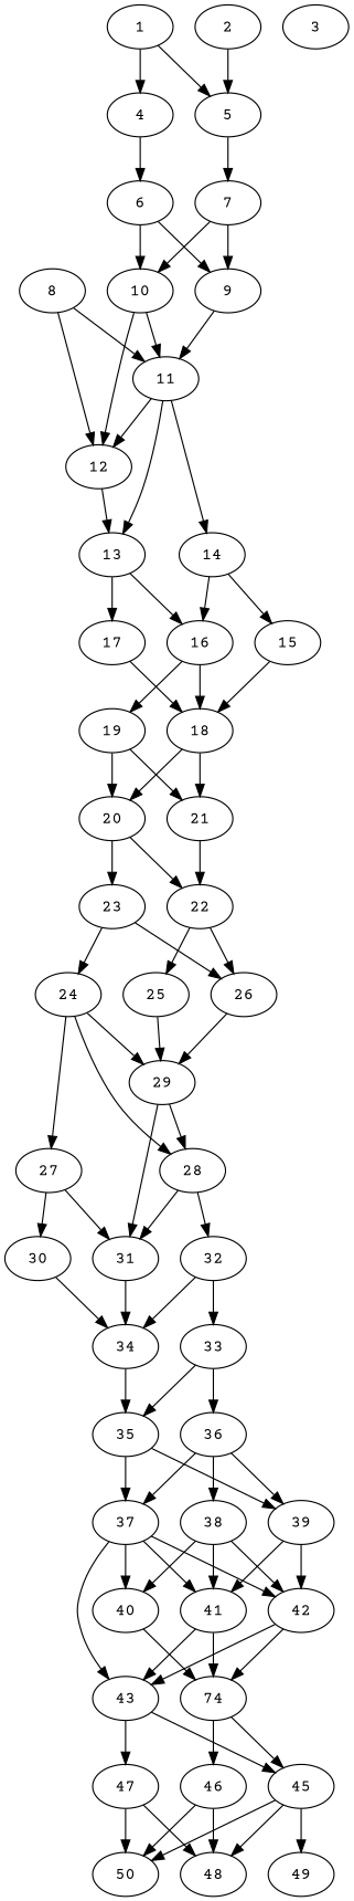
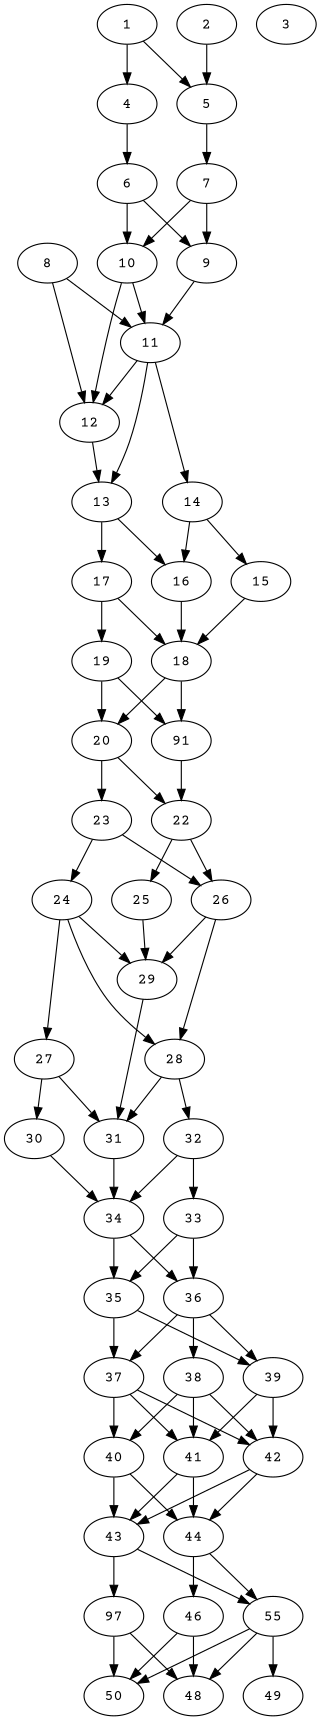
  digraph {
    fontname="Courier Prime"
    node [alpha=0.18 fontname="Courier Prime"]
    edge [fontname="Courier Prime"]
    1 [alpha=0.11 expect_size=31186944]
    4 [alpha=0.02 expect_size=9719808]
    5 [expect_size=30087168]
    6 [alpha=0.12 expect_size=31238144]
    7 [alpha=0.16 expect_size=35398656]
    9 [alpha=0.11 expect_size=38193152]
    10 [alpha=0.04 expect_size=18130944]
    2 [expect_size=12663808]
    3 [alpha=0.10 expect_size=13611008]
    8 [alpha=0.12 expect_size=19374080]
    11 [alpha=0.15 expect_size=7767040]
    12 [alpha=0.13 expect_size=33979392]
    13 [alpha=0.20 expect_size=28555264]
    14 [alpha=0.05 expect_size=5929984]
    16 [alpha=0.07 expect_size=51808256]
    17 [alpha=0.01 expect_size=31971328]
    15 [alpha=0.13 expect_size=10078208]
    18 [alpha=0.13 expect_size=22187008]
    19 [alpha=0.06 expect_size=50573312]
    20 [alpha=0.03 expect_size=29411328]
-   21 [alpha=0.11 expect_size=38207488]
+   21 [alpha=0.11 expect_size=38207488 label=91]
    22 [alpha=0.02 expect_size=26476544]
    23 [alpha=0.17 expect_size=10499072]
    25 [alpha=0.01 expect_size=23063552]
    26 [alpha=0.19 expect_size=6029312]
    24 [alpha=0.14 expect_size=10090496]
    27 [alpha=0.10 expect_size=22526976]
    28 [alpha=0.07 expect_size=25492480]
    29 [expect_size=9418752]
    30 [alpha=0.15 expect_size=22957056]
    31 [alpha=0.12 expect_size=29709312]
    32 [alpha=0.02 expect_size=8432640]
    34 [alpha=0.02 expect_size=6797312]
    33 [alpha=0.02 expect_size=13734912]
    35 [alpha=0.03 expect_size=39284736]
    36 [alpha=0.05 expect_size=41669632]
    37 [expect_size=39948288]
    39 [expect_size=34414592]
    38 [expect_size=17090560]
    40 [alpha=0.07 expect_size=30500864]
    41 [alpha=0.11 expect_size=18235392]
    42 [alpha=0.04 expect_size=47329280]
    43 [expect_size=52148224]
-   44 [alpha=0.15 expect_size=8817664 label=74]
-   45 [alpha=0.20 expect_size=12397568]
-   47 [alpha=0.17 expect_size=32622592]
+   44 [alpha=0.15 expect_size=8817664]
+   45 [alpha=0.20 expect_size=12397568 label=55]
+   47 [alpha=0.17 expect_size=32622592 label=97]
    46 [alpha=0.05 expect_size=20539392]
    48 [alpha=0.17 expect_size=28189696]
    49 [alpha=0.20 expect_size=24185856]
    50 [alpha=0.10 expect_size=18756608]
    1 -> 4
    1 -> 5
    4 -> 6
    5 -> 7
    6 -> 9
    6 -> 10
    7 -> 9
    7 -> 10
    9 -> 11
    10 -> 11
    10 -> 12
    2 -> 5
    8 -> 11
    8 -> 12
    11 -> 12
    11 -> 13
    11 -> 14
    12 -> 13
    13 -> 16
    13 -> 17
    14 -> 16
    14 -> 15
    16 -> 18
    17 -> 18
-   16 -> 19
+   17 -> 19
    15 -> 18
    18 -> 20
    18 -> 21
    19 -> 20
    19 -> 21
    20 -> 22
    20 -> 23
    21 -> 22
    22 -> 25
    22 -> 26
    23 -> 26
    23 -> 24
    25 -> 29
-   29 -> 28
+   26 -> 28
    26 -> 29
    24 -> 27
    24 -> 28
    24 -> 29
    27 -> 30
    27 -> 31
    28 -> 31
    28 -> 32
    29 -> 31
    30 -> 34
    31 -> 34
    32 -> 34
    32 -> 33
    34 -> 35
+   34 -> 36
    33 -> 35
    33 -> 36
    35 -> 37
    35 -> 39
    36 -> 37
    36 -> 39
    36 -> 38
    37 -> 40
    37 -> 41
    37 -> 42
    39 -> 41
    39 -> 42
    38 -> 40
    38 -> 41
    38 -> 42
-   37 -> 43
+   40 -> 43
    40 -> 44
    41 -> 43
    41 -> 44
    42 -> 43
    42 -> 44
    43 -> 45
    43 -> 47
    44 -> 45
    44 -> 46
    45 -> 48
    45 -> 49
    45 -> 50
    47 -> 48
    47 -> 50
    46 -> 48
    46 -> 50
  }
